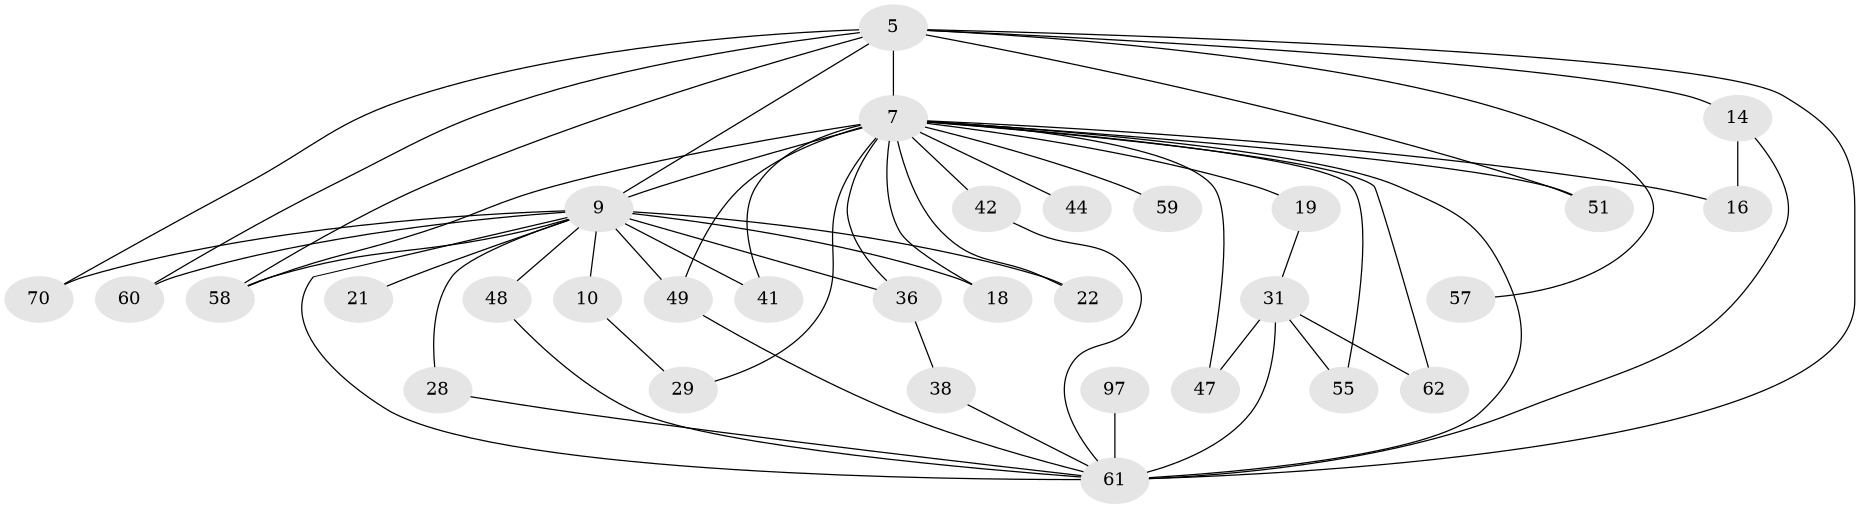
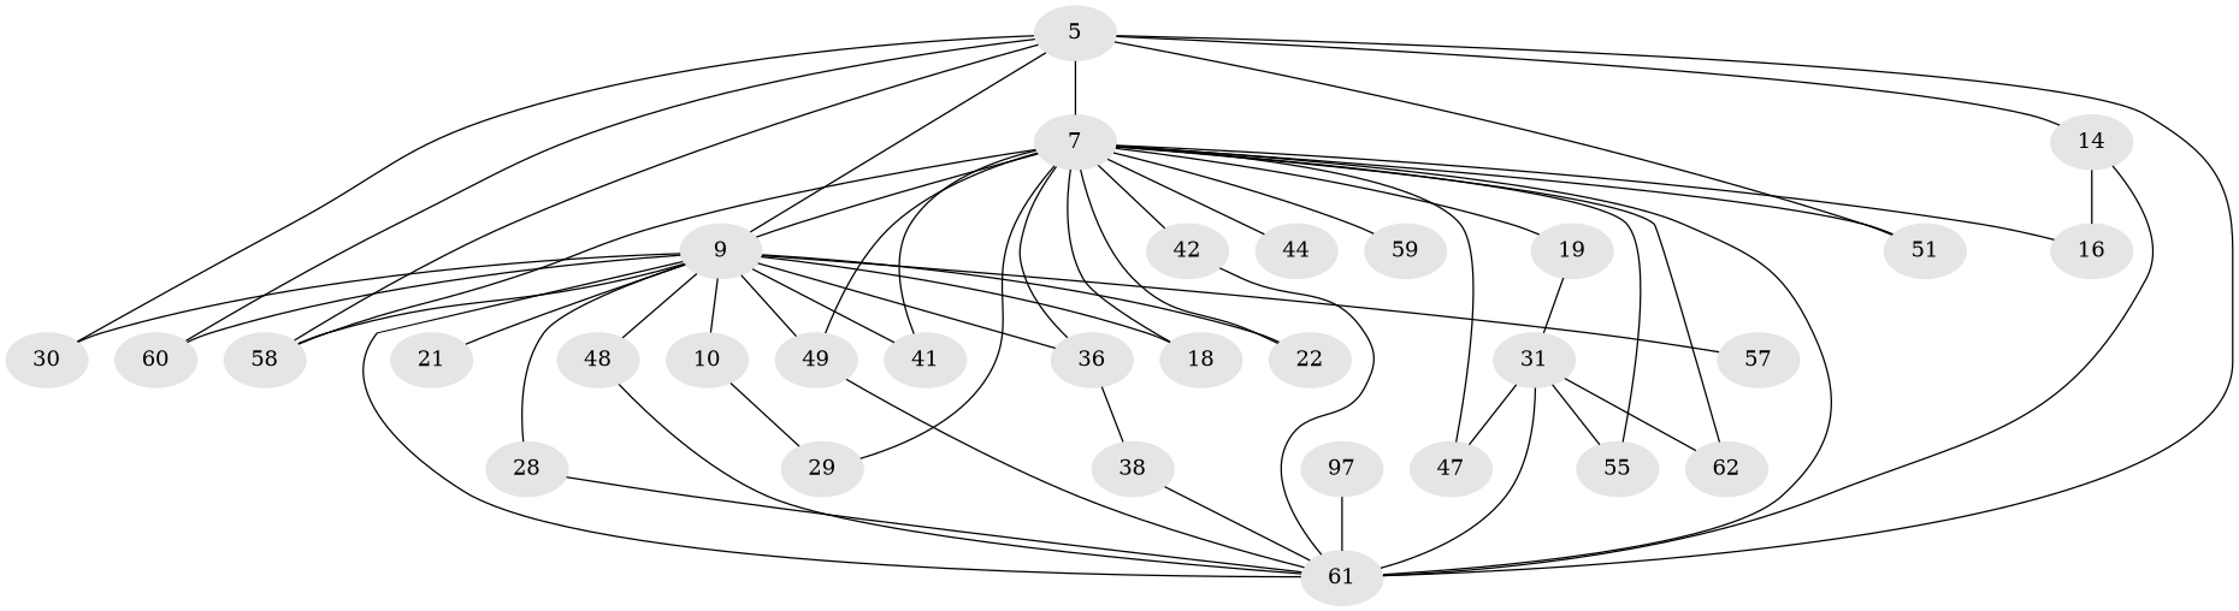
  graph {
    node [color=gray90 style=filled]
    5 [super="+3"]
    7 [super="+2"]
    9 [super="+6+8"]
    14 [super="+13"]
-   30 [label=70]
+   30
    51
    58 [super="+17+23"]
    60
    61 [super="+54+56+40+33+10"]
    16
    18
    19
    22
    29
    36 [super="+11"]
    41 [super="+39"]
    42 [super="+35"]
    44
    47
    49 [super="+26+34"]
    55 [super="+52"]
    59
    62
    n24 [label=10]
    21
    28
    48 [super="+45"]
    57
    31 [super="+12"]
    38
    n31 [label=97]
    5 -- 7 [weight=4]
    5 -- 9 [weight=8]
    5 -- 14 [weight=3]
    5 -- 30
    5 -- 51
    5 -- 58
    5 -- 60
    5 -- 61 [weight=4]
    7 -- 9 [weight=8]
    7 -- 51
    7 -- 58 [weight=2]
    7 -- 61 [weight=9]
    7 -- 16
    7 -- 18
    7 -- 19
    7 -- 22
    7 -- 29
    7 -- 36 [weight=2]
    7 -- 41 [weight=2]
    7 -- 42 [weight=2]
    7 -- 44
    7 -- 47
    7 -- 49 [weight=3]
    7 -- 55
    7 -- 59
    7 -- 62
    9 -- 30
    9 -- 58
    9 -- 60
    9 -- 61 [weight=12]
    9 -- 18
    9 -- 22
    9 -- 36
    9 -- 41
    9 -- 49
    9 -- n24 [weight=2]
    9 -- 21 [weight=2]
    9 -- 28
    9 -- 48 [weight=3]
-   5 -- 57 [weight=2]
+   9 -- 57 [weight=2]
    14 -- 61
    14 -- 16
    19 -- 31
    36 -- 38
    42 -- 61
    49 -- 61
    n24 -- 29
    28 -- 61
    48 -- 61 [weight=2]
    31 -- 61 [weight=3]
    31 -- 47
    31 -- 55
    31 -- 62
    38 -- 61
    n31 -- 61 [weight=3]
  }
